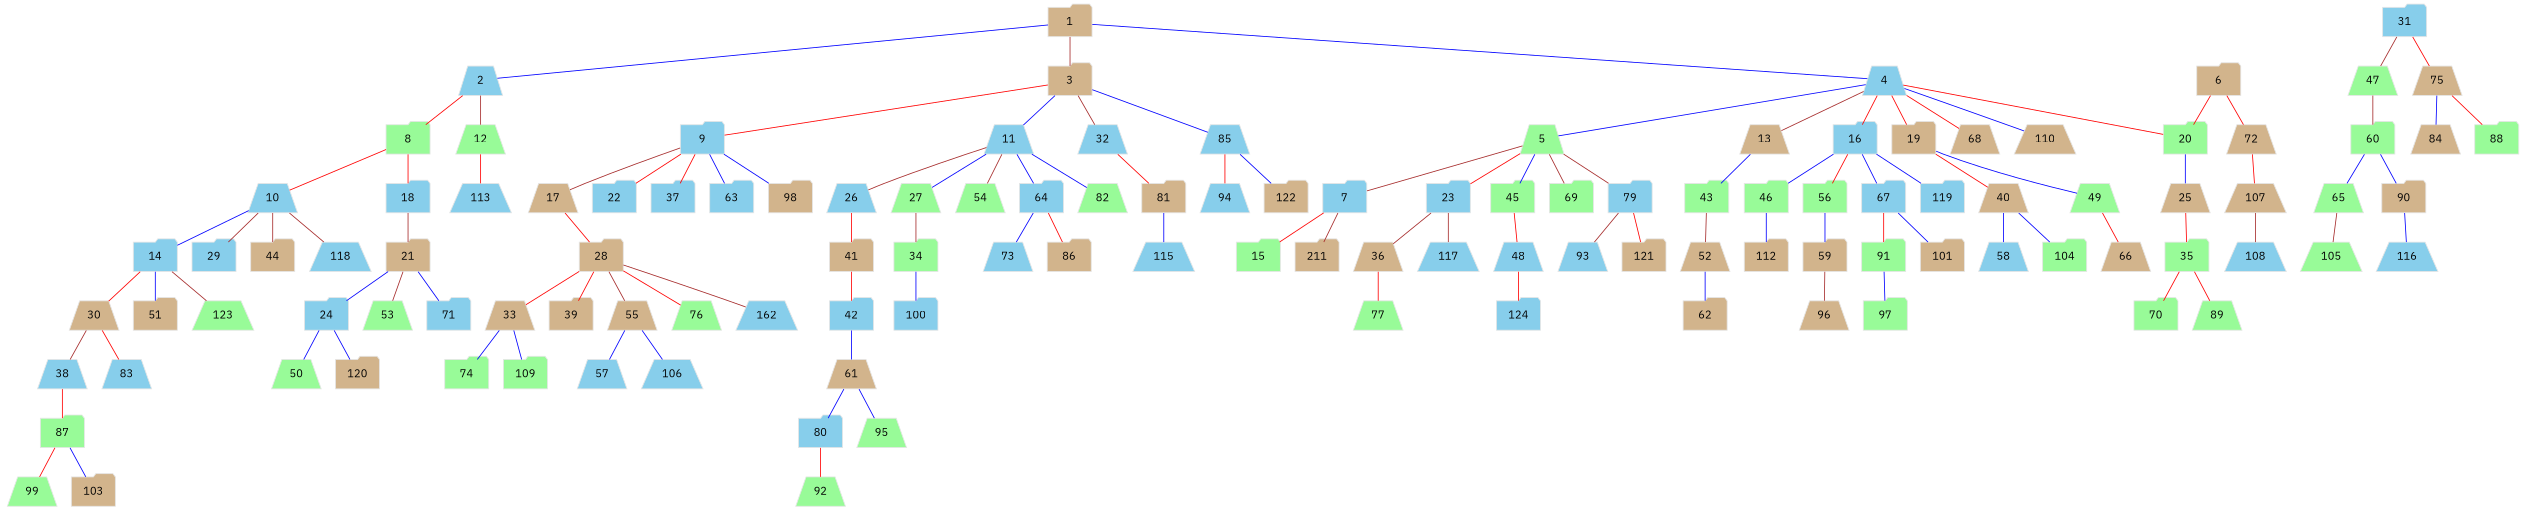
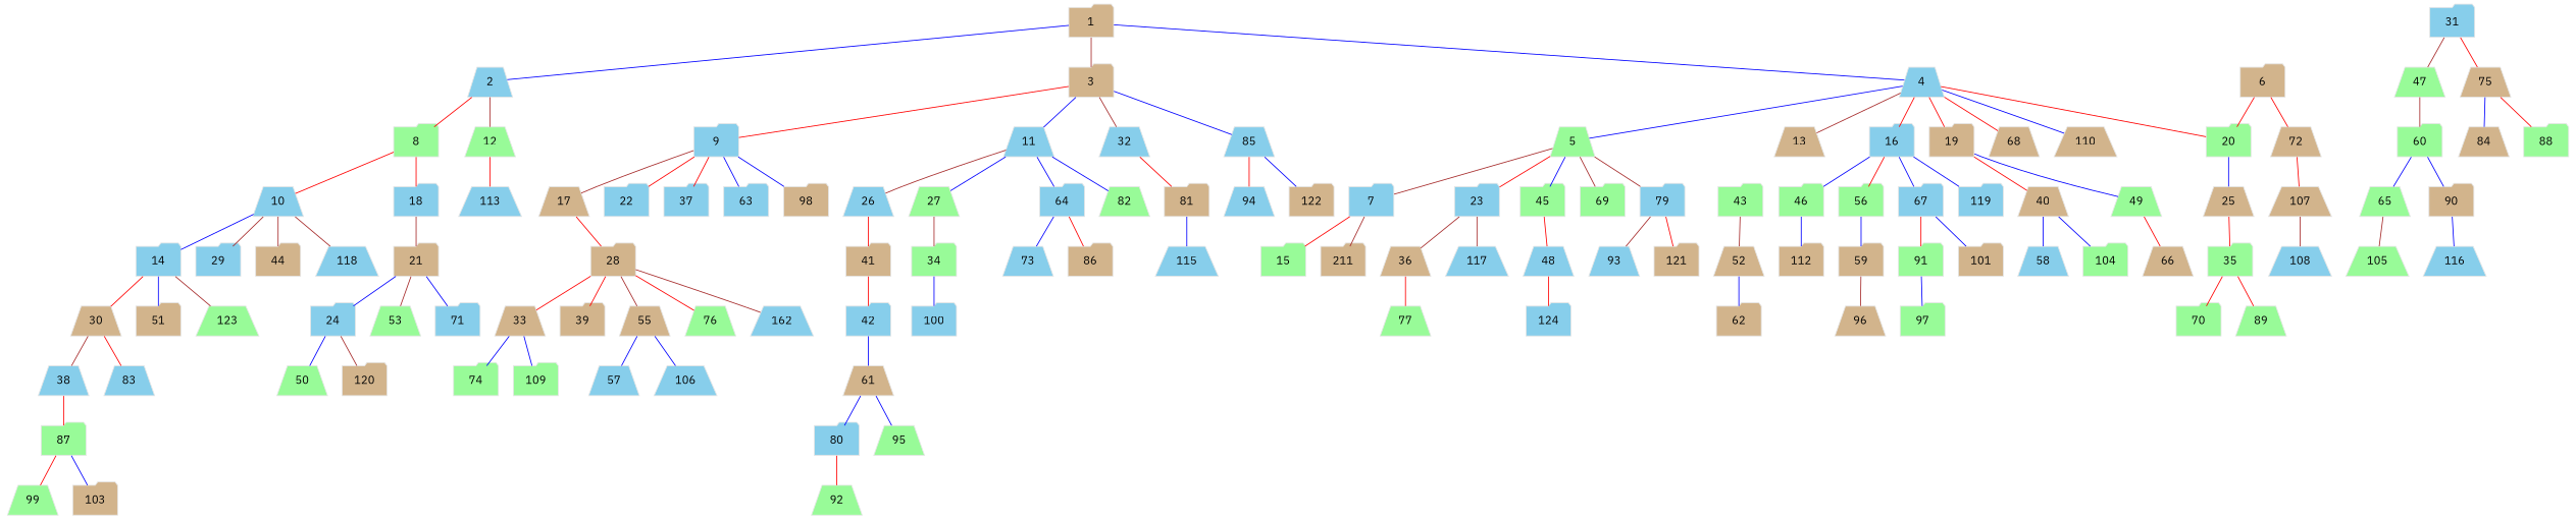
  graph {
    fontname="IBM Plex Sans"
    node [color=gray90 fillcolor=skyblue fontname="IBM Plex Sans" shape=folder style=filled]
    edge [color=blue fontname="IBM Plex Sans"]
    1 [fillcolor=tan]
    2 [shape=trapezium]
    3 [fillcolor=tan]
    4 [shape=trapezium]
    8 [fillcolor=palegreen]
    12 [fillcolor=palegreen shape=trapezium]
    9
    11 [shape=trapezium]
    32 [shape=trapezium]
    85 [shape=trapezium]
    5 [fillcolor=palegreen shape=trapezium]
    13 [fillcolor=tan shape=trapezium]
    16
    19 [fillcolor=tan]
    68 [fillcolor=tan shape=trapezium]
    110 [fillcolor=tan shape=trapezium]
    20 [fillcolor=palegreen]
    10 [shape=trapezium]
    18
    113 [shape=trapezium]
    17 [fillcolor=tan shape=trapezium]
    22
    37
    63
    98 [fillcolor=tan]
    26 [shape=trapezium]
    27 [fillcolor=palegreen shape=trapezium]
-   54 [fillcolor=palegreen shape=trapezium]
    64
    82 [fillcolor=palegreen shape=trapezium]
    81 [fillcolor=tan]
    94 [shape=trapezium]
    122 [fillcolor=tan]
    7
    23
    45 [fillcolor=palegreen]
    69 [fillcolor=palegreen]
    79
    6 [fillcolor=tan]
    72 [fillcolor=tan shape=trapezium]
    43 [fillcolor=palegreen]
    46 [fillcolor=palegreen]
    56 [fillcolor=palegreen]
    67
    119
    40 [fillcolor=tan shape=trapezium]
    49 [fillcolor=palegreen shape=trapezium]
    15 [fillcolor=palegreen]
    n49 [fillcolor=tan label=211]
    36 [fillcolor=tan shape=trapezium]
    117 [shape=trapezium]
    48 [shape=trapezium]
    93 [shape=trapezium]
    121 [fillcolor=tan]
    25 [fillcolor=tan shape=trapezium]
    107 [fillcolor=tan shape=trapezium]
    14
    29
    44 [fillcolor=tan]
    118 [shape=trapezium]
    21 [fillcolor=tan]
    28 [fillcolor=tan]
    30 [fillcolor=tan shape=trapezium]
    51 [fillcolor=tan]
    123 [fillcolor=palegreen shape=trapezium]
    41 [fillcolor=tan]
    34 [fillcolor=palegreen]
    73 [shape=trapezium]
    86 [fillcolor=tan]
    52 [fillcolor=tan shape=trapezium]
    38 [shape=trapezium]
    83 [shape=trapezium]
    112 [fillcolor=tan]
    59 [fillcolor=tan]
    91 [fillcolor=palegreen]
    101 [fillcolor=tan]
    33 [fillcolor=tan shape=trapezium]
    39 [fillcolor=tan]
    55 [fillcolor=tan shape=trapezium]
    76 [fillcolor=palegreen shape=trapezium]
    n81 [label=162 shape=trapezium]
    24
    53 [fillcolor=palegreen shape=trapezium]
    71
    58 [shape=trapezium]
    104 [fillcolor=palegreen]
    66 [fillcolor=tan shape=trapezium]
    35 [fillcolor=palegreen]
    50 [fillcolor=palegreen shape=trapezium]
    120 [fillcolor=tan]
    77 [fillcolor=palegreen shape=trapezium]
    70 [fillcolor=palegreen]
    89 [fillcolor=palegreen shape=trapezium]
    47 [fillcolor=palegreen shape=trapezium]
    31
    75 [fillcolor=tan shape=trapezium]
    42
    100
    74 [fillcolor=palegreen]
    109 [fillcolor=palegreen]
    57 [shape=trapezium]
    106 [shape=trapezium]
    87 [fillcolor=palegreen]
    60 [fillcolor=palegreen]
    84 [fillcolor=tan shape=trapezium]
    88 [fillcolor=palegreen]
    115 [shape=trapezium]
    99 [fillcolor=palegreen shape=trapezium]
    103 [fillcolor=tan]
    61 [fillcolor=tan shape=trapezium]
    80
    95 [fillcolor=palegreen shape=trapezium]
    62 [fillcolor=tan]
    n114 [label=124]
    65 [fillcolor=palegreen shape=trapezium]
    90 [fillcolor=tan]
    96 [fillcolor=tan shape=trapezium]
    105 [fillcolor=palegreen shape=trapezium]
    116 [shape=trapezium]
    92 [fillcolor=palegreen shape=trapezium]
    97 [fillcolor=palegreen]
    108 [shape=trapezium]
    1 -- 2
    1 -- 3 [color=brown]
    1 -- 4
    2 -- 8 [color=red]
    2 -- 12 [color=brown]
    3 -- 9 [color=red]
    3 -- 11
    3 -- 32 [color=brown]
    3 -- 85
    4 -- 5
    4 -- 13 [color=brown]
    4 -- 16 [color=red]
    4 -- 19 [color=red]
    4 -- 68 [color=red]
    4 -- 110
    4 -- 20 [color=red]
    8 -- 10 [color=red]
    8 -- 18 [color=red]
    12 -- 113 [color=red]
    9 -- 17 [color=brown]
    9 -- 22 [color=red]
    9 -- 37 [color=red]
    9 -- 63
    9 -- 98
    11 -- 26 [color=brown]
    11 -- 27
-   11 -- 54 [color=brown]
    11 -- 64
    11 -- 82
    32 -- 81 [color=red]
    85 -- 94 [color=red]
    85 -- 122
    5 -- 7 [color=brown]
    5 -- 23 [color=red]
    5 -- 45
    5 -- 69 [color=brown]
    5 -- 79 [color=brown]
-   13 -- 43
    16 -- 46
    16 -- 56 [color=red]
    16 -- 67
    16 -- 119
    19 -- 40 [color=red]
    19 -- 49
    20 -- 25
    10 -- 14
    10 -- 29 [color=brown]
    10 -- 44 [color=brown]
    10 -- 118 [color=brown]
    18 -- 21 [color=brown]
    17 -- 28 [color=red]
    26 -- 41 [color=red]
    27 -- 34 [color=brown]
    64 -- 73
    64 -- 86 [color=red]
    81 -- 115
    7 -- 15 [color=red]
    7 -- n49 [color=brown]
    23 -- 36 [color=brown]
    23 -- 117 [color=brown]
    45 -- 48 [color=red]
    79 -- 93 [color=brown]
    79 -- 121 [color=red]
    6 -- 20 [color=red]
    6 -- 72 [color=red]
    72 -- 107 [color=red]
    43 -- 52 [color=brown]
    46 -- 112
    56 -- 59
    67 -- 91 [color=red]
    67 -- 101
    40 -- 58
    40 -- 104
    49 -- 66 [color=red]
    36 -- 77 [color=red]
    48 -- n114 [color=red]
    25 -- 35 [color=red]
    107 -- 108 [color=brown]
    14 -- 30 [color=red]
    14 -- 51
    14 -- 123 [color=brown]
    21 -- 24
    21 -- 53 [color=brown]
    21 -- 71
    28 -- 33 [color=red]
    28 -- 39 [color=red]
    28 -- 55 [color=brown]
    28 -- 76 [color=red]
    28 -- n81 [color=brown]
    30 -- 38 [color=brown]
    30 -- 83 [color=red]
    41 -- 42 [color=red]
    34 -- 100
    52 -- 62
    38 -- 87 [color=red]
    59 -- 96 [color=brown]
    91 -- 97
    33 -- 74
    33 -- 109
    55 -- 57
    55 -- 106
    24 -- 50
-   24 -- 120
+   24 -- 120 [color=brown]
    35 -- 70 [color=red]
    35 -- 89 [color=red]
    47 -- 60 [color=brown]
    31 -- 47 [color=brown]
    31 -- 75 [color=red]
    75 -- 84
    75 -- 88 [color=red]
    42 -- 61
    87 -- 99 [color=red]
    87 -- 103
    60 -- 65
    60 -- 90
    61 -- 80
    61 -- 95
    80 -- 92 [color=red]
    65 -- 105 [color=brown]
    90 -- 116
  }
